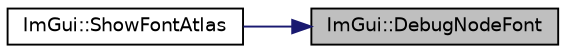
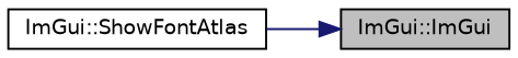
  digraph {
    rankdir=RL
    node [color=black fontname=Helvetica fontsize=10 shape=record style=filled]
-   n1 [fillcolor=grey75 fontcolor=black height=0.2 label="ImGui::DebugNodeFont" width=0.4]
+   n1 [fillcolor=grey75 fontcolor=black height=0.2 label="ImGui::ImGui" width=0.4]
    n2 [fillcolor=white height=0.2 label="ImGui::ShowFontAtlas" width=0.4]
    n1 -> n2 [color=midnightblue dir=back fontname=Helvetica fontsize=10 labelfontname=Helvetica labelfontsize=10 style=solid]
  }
